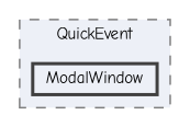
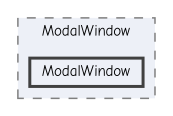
  digraph {
    compound=true
    fontname="Comic Neue"
    n1 [color=grey25 fillcolor="#edf0f7" fontname="Comic Neue" fontsize=10 height=0.2 label=ModalWindow shape=box style="filled,bold" width=0.4]
    subgraph cluster_1 {
      bgcolor="#edf0f7"
      fontsize=10
-     label=QuickEvent
+     label=ModalWindow
      pencolor=grey50
      style="filled,dashed"
      n1
    }
  }
